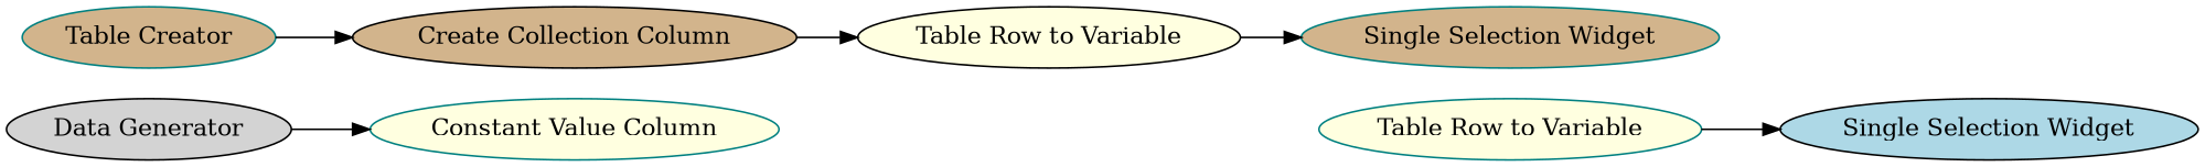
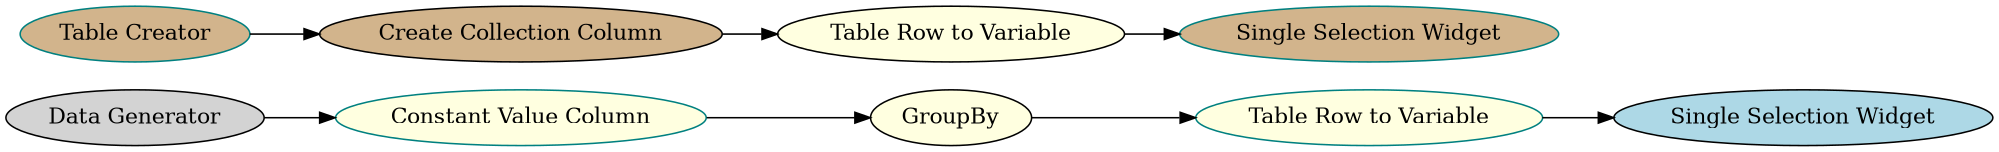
  digraph {
    rankdir=LR
    node [color=black fillcolor=lightyellow style=filled]
    n1 [fillcolor=lightblue label="Single Selection Widget"]
    n2 [fillcolor=lightgrey label="Data Generator"]
    n3 [color=teal label="Constant Value Column"]
+   n4 [label=GroupBy]
    n5 [color=teal label="Table Row to Variable"]
    n6 [color=teal fillcolor=tan label="Table Creator"]
    n7 [fillcolor=tan label="Create Collection Column"]
    n8 [label="Table Row to Variable"]
    n9 [color=teal fillcolor=tan label="Single Selection Widget"]
    n2 -> n3
+   n3 -> n4
+   n4 -> n5
    n5 -> n1
    n6 -> n7
    n7 -> n8
    n8 -> n9
  }
